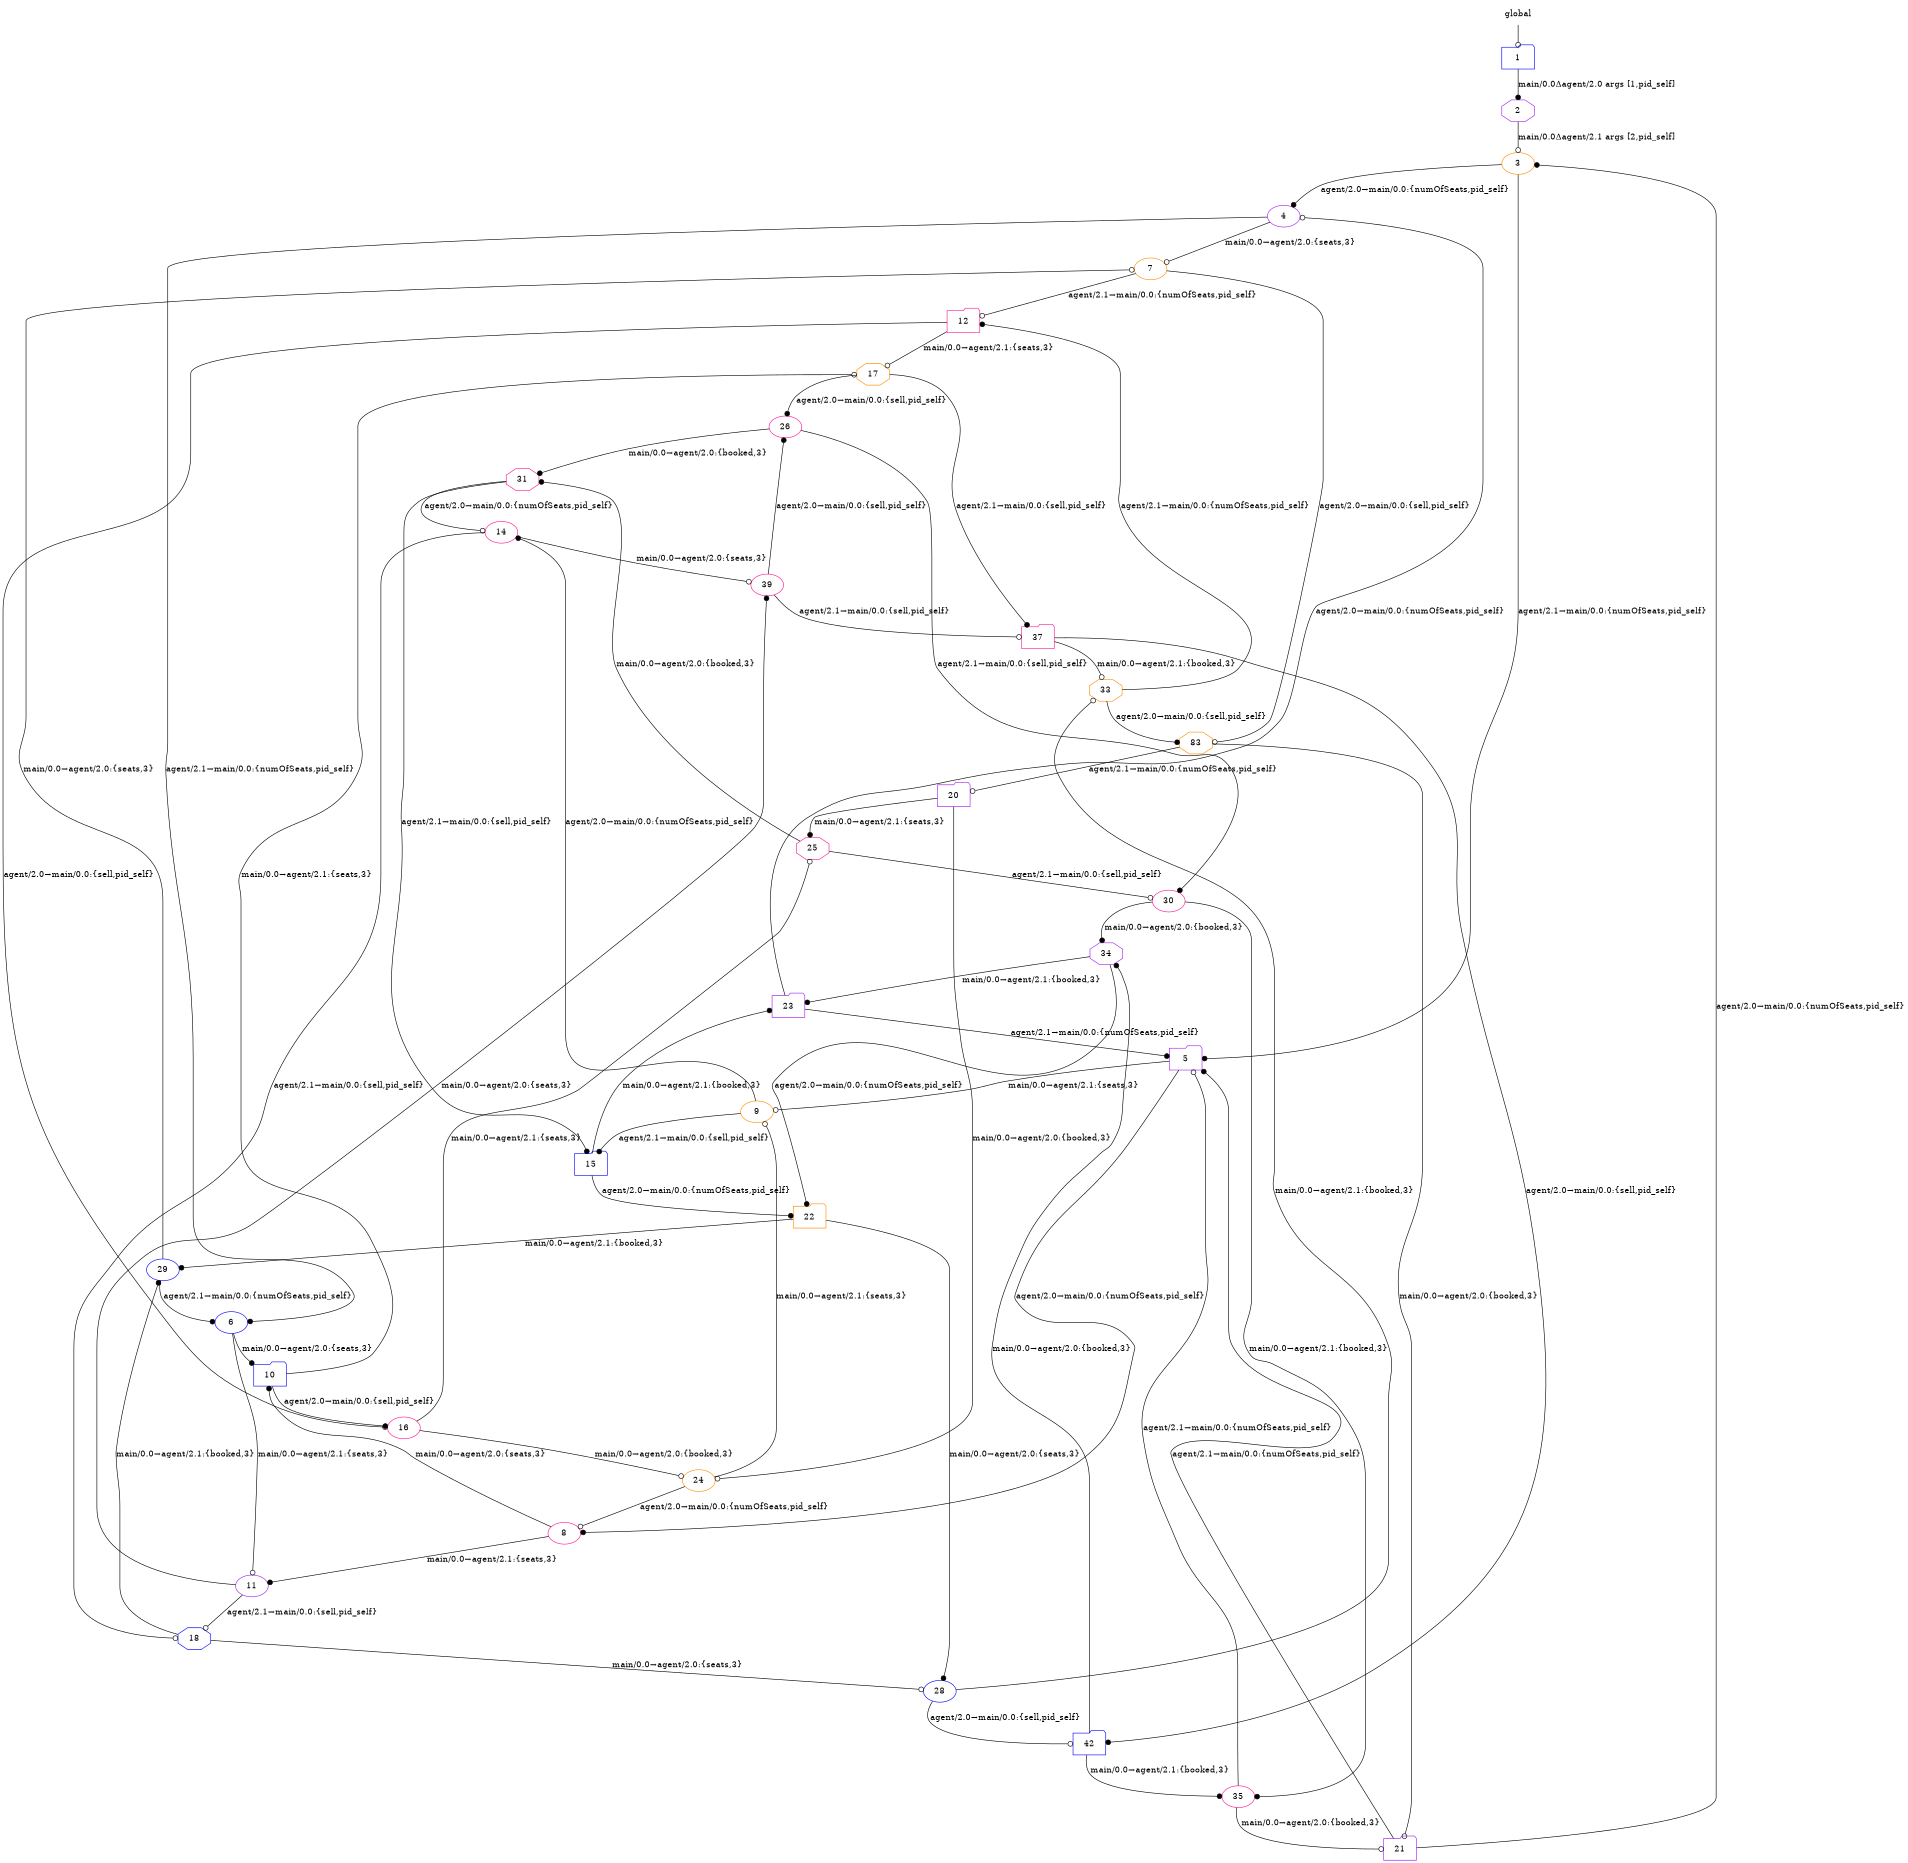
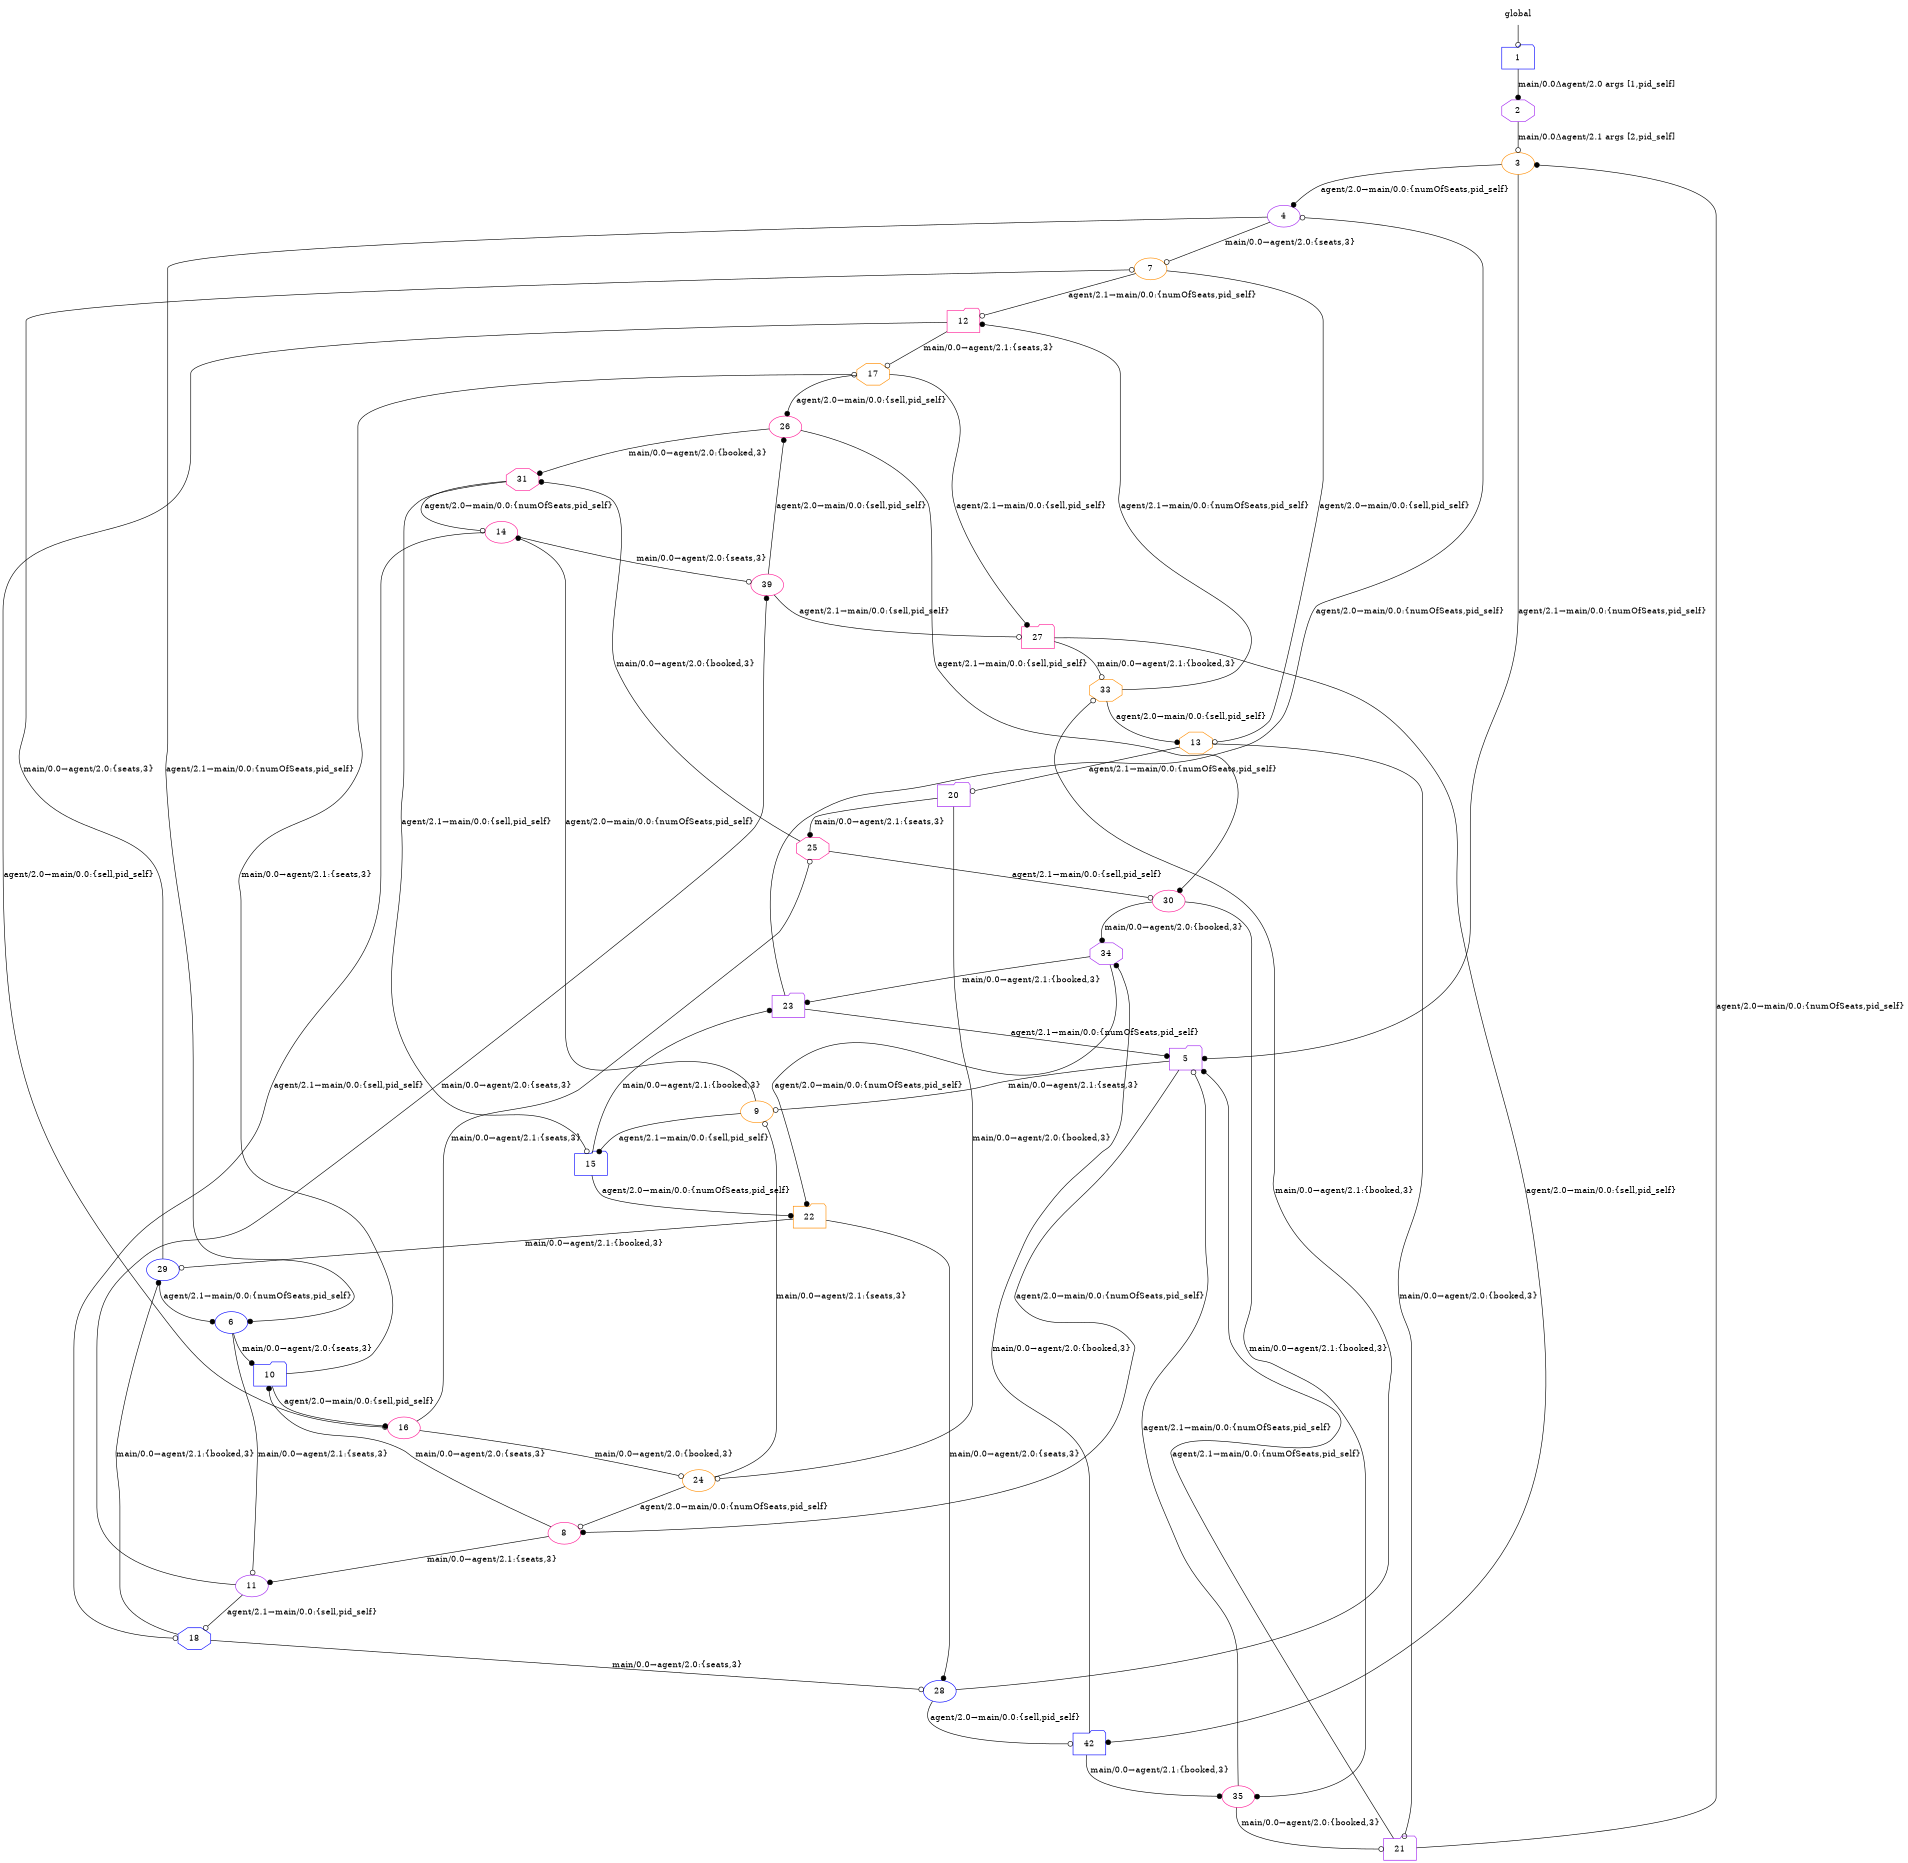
  digraph {
    rankdir=TB
    node [color=deeppink shape=ellipse]
    edge [arrowhead=dot]
    n1 [label=global shape=plaintext]
    n2 [color=blue label=1 shape=folder]
    n3 [color=purple label=2 shape=octagon]
    n4 [color=darkorange label=33 shape=octagon]
    n5 [label=12 shape=folder]
-   n6 [color=darkorange label=83 shape=octagon]
+   n6 [color=darkorange label=13 shape=octagon]
    n7 [color=darkorange label=17 shape=octagon]
    n8 [label=16]
    n9 [color=purple label=20 shape=folder]
    n10 [color=purple label=21 shape=folder]
    n11 [color=purple label=34 shape=octagon]
    n12 [color=purple label=23 shape=folder]
    n13 [color=darkorange label=22 shape=folder]
    n14 [color=purple label=4]
    n15 [color=purple label=5 shape=folder]
    n16 [color=blue label=28]
    n17 [color=blue label=29]
    n18 [label=14]
    n19 [label=39]
    n20 [color=blue label=18 shape=octagon]
    n21 [label=26]
-   n22 [label=37 shape=folder]
+   n22 [label=27 shape=folder]
    n23 [color=blue label=42 shape=folder]
    n24 [label=35]
    n25 [color=darkorange label=9]
    n26 [color=blue label=15 shape=folder]
    n27 [label=31 shape=octagon]
    n28 [label=30]
    n29 [label=25 shape=octagon]
    n30 [label=8]
    n31 [color=purple label=11]
    n32 [color=blue label=10 shape=folder]
    n33 [color=darkorange label=24]
    n34 [color=darkorange label=3]
    n35 [color=darkorange label=7]
    n36 [color=blue label=6]
    n1 -> n2 [arrowhead=odot]
    n2 -> n3 [label="main/0.0Δagent/2.0 args [1,pid_self]"]
    n3 -> n34 [arrowhead=odot label="main/0.0Δagent/2.1 args [2,pid_self]"]
    n4 -> n5 [label="agent/2.1→main/0.0:{numOfSeats,pid_self}"]
    n4 -> n6 [label="agent/2.0→main/0.0:{sell,pid_self}"]
    n5 -> n7 [arrowhead=odot label="main/0.0→agent/2.1:{seats,3}"]
    n5 -> n8 [arrowhead=odot label="agent/2.0→main/0.0:{sell,pid_self}"]
    n6 -> n9 [arrowhead=odot label="agent/2.1→main/0.0:{numOfSeats,pid_self}"]
    n6 -> n10 [arrowhead=odot label="main/0.0→agent/2.0:{booked,3}"]
    n7 -> n21 [label="agent/2.0→main/0.0:{sell,pid_self}"]
    n7 -> n22 [label="agent/2.1→main/0.0:{sell,pid_self}"]
    n8 -> n29 [arrowhead=odot label="main/0.0→agent/2.1:{seats,3}"]
    n8 -> n33 [arrowhead=odot label="main/0.0→agent/2.0:{booked,3}"]
    n9 -> n29 [label="main/0.0→agent/2.1:{seats,3}"]
    n9 -> n33 [arrowhead=odot label="main/0.0→agent/2.0:{booked,3}"]
    n10 -> n15 [label="agent/2.1→main/0.0:{numOfSeats,pid_self}"]
    n10 -> n34 [label="agent/2.0→main/0.0:{numOfSeats,pid_self}"]
    n11 -> n12 [label="main/0.0→agent/2.1:{booked,3}"]
    n11 -> n13 [label="agent/2.0→main/0.0:{numOfSeats,pid_self}"]
    n12 -> n14 [arrowhead=odot label="agent/2.0→main/0.0:{numOfSeats,pid_self}"]
    n12 -> n15 [label="agent/2.1→main/0.0:{numOfSeats,pid_self}"]
    n13 -> n16 [label="main/0.0→agent/2.0:{seats,3}"]
-   n13 -> n17 [label="main/0.0→agent/2.1:{booked,3}"]
+   n13 -> n17 [arrowhead=odot label="main/0.0→agent/2.1:{booked,3}"]
    n14 -> n35 [arrowhead=odot label="main/0.0→agent/2.0:{seats,3}"]
    n14 -> n36 [label="agent/2.1→main/0.0:{numOfSeats,pid_self}"]
    n15 -> n25 [arrowhead=odot label="main/0.0→agent/2.1:{seats,3}"]
    n15 -> n30 [label="agent/2.0→main/0.0:{numOfSeats,pid_self}"]
    n16 -> n4 [arrowhead=odot label="main/0.0→agent/2.1:{booked,3}"]
    n16 -> n23 [arrowhead=odot label="agent/2.0→main/0.0:{sell,pid_self}"]
    n17 -> n35 [arrowhead=odot label="main/0.0→agent/2.0:{seats,3}"]
    n17 -> n36 [label="agent/2.1→main/0.0:{numOfSeats,pid_self}"]
    n18 -> n19 [arrowhead=odot label="main/0.0→agent/2.0:{seats,3}"]
    n18 -> n20 [arrowhead=odot label="agent/2.1→main/0.0:{sell,pid_self}"]
    n19 -> n21 [label="agent/2.0→main/0.0:{sell,pid_self}"]
    n19 -> n22 [arrowhead=odot label="agent/2.1→main/0.0:{sell,pid_self}"]
    n20 -> n16 [arrowhead=odot label="main/0.0→agent/2.0:{seats,3}"]
    n20 -> n17 [label="main/0.0→agent/2.1:{booked,3}"]
    n21 -> n27 [label="main/0.0→agent/2.0:{booked,3}"]
    n21 -> n28 [label="agent/2.1→main/0.0:{sell,pid_self}"]
    n22 -> n4 [arrowhead=odot label="main/0.0→agent/2.1:{booked,3}"]
    n22 -> n23 [label="agent/2.0→main/0.0:{sell,pid_self}"]
    n23 -> n11 [label="main/0.0→agent/2.0:{booked,3}"]
    n23 -> n24 [label="main/0.0→agent/2.1:{booked,3}"]
    n24 -> n10 [arrowhead=odot label="main/0.0→agent/2.0:{booked,3}"]
    n24 -> n15 [arrowhead=odot label="agent/2.1→main/0.0:{numOfSeats,pid_self}"]
    n25 -> n18 [label="agent/2.0→main/0.0:{numOfSeats,pid_self}"]
    n25 -> n26 [label="agent/2.1→main/0.0:{sell,pid_self}"]
    n26 -> n12 [label="main/0.0→agent/2.1:{booked,3}"]
    n26 -> n13 [label="agent/2.0→main/0.0:{numOfSeats,pid_self}"]
    n27 -> n18 [arrowhead=odot label="agent/2.0→main/0.0:{numOfSeats,pid_self}"]
-   n27 -> n26 [label="agent/2.1→main/0.0:{sell,pid_self}"]
+   n27 -> n26 [arrowhead=odot label="agent/2.1→main/0.0:{sell,pid_self}"]
    n28 -> n11 [label="main/0.0→agent/2.0:{booked,3}"]
    n28 -> n24 [label="main/0.0→agent/2.1:{booked,3}"]
    n29 -> n27 [label="main/0.0→agent/2.0:{booked,3}"]
    n29 -> n28 [arrowhead=odot label="agent/2.1→main/0.0:{sell,pid_self}"]
    n30 -> n31 [label="main/0.0→agent/2.1:{seats,3}"]
    n30 -> n32 [label="main/0.0→agent/2.0:{seats,3}"]
    n31 -> n19 [label="main/0.0→agent/2.0:{seats,3}"]
    n31 -> n20 [arrowhead=odot label="agent/2.1→main/0.0:{sell,pid_self}"]
    n32 -> n7 [arrowhead=odot label="main/0.0→agent/2.1:{seats,3}"]
    n32 -> n8 [label="agent/2.0→main/0.0:{sell,pid_self}"]
    n33 -> n25 [arrowhead=odot label="main/0.0→agent/2.1:{seats,3}"]
    n33 -> n30 [arrowhead=odot label="agent/2.0→main/0.0:{numOfSeats,pid_self}"]
    n34 -> n14 [label="agent/2.0→main/0.0:{numOfSeats,pid_self}"]
    n34 -> n15 [label="agent/2.1→main/0.0:{numOfSeats,pid_self}"]
    n35 -> n5 [arrowhead=odot label="agent/2.1→main/0.0:{numOfSeats,pid_self}"]
    n35 -> n6 [arrowhead=odot label="agent/2.0→main/0.0:{sell,pid_self}"]
    n36 -> n31 [arrowhead=odot label="main/0.0→agent/2.1:{seats,3}"]
    n36 -> n32 [label="main/0.0→agent/2.0:{seats,3}"]
  }
